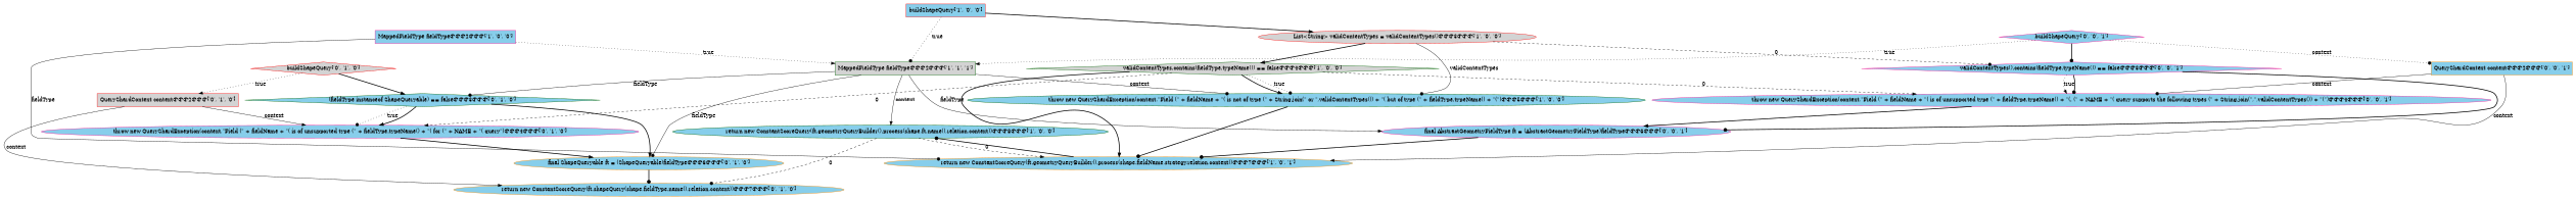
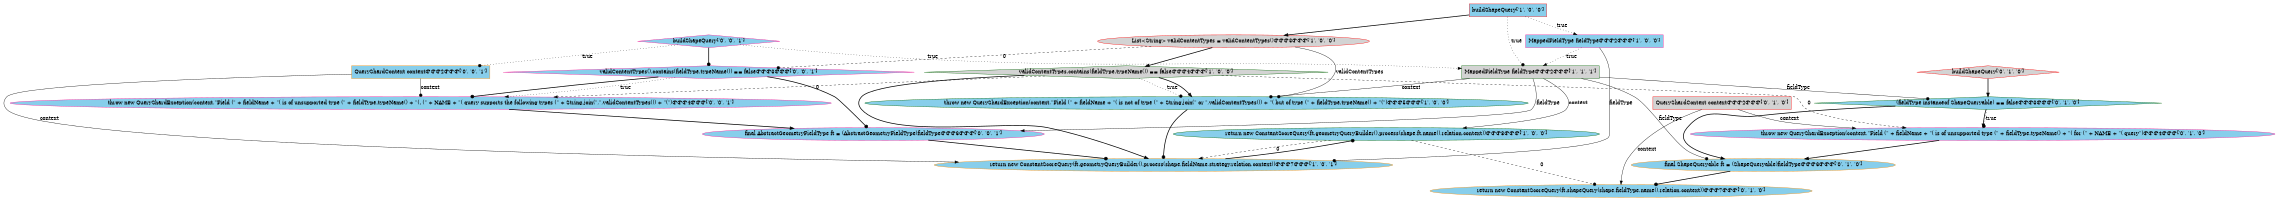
  digraph {
    node [color=deeppink fillcolor=skyblue shape=ellipse style=filled]
    edge [arrowhead=normal style=bold]
    n1 [color=darkgreen label="(fieldType instanceof ShapeQueryable) == false@@@3@@@['0', '1', '0']" shape=diamond]
    n2 [color=darkorange label="final ShapeQueryable ft = (ShapeQueryable)fieldType@@@6@@@['0', '1', '0']"]
    n3 [label="throw new QueryShardException(context,\"Field (\" + fieldName + \"( is of unsupported type (\" + fieldType.typeName() + \"( for (\" + NAME + \"( query\")@@@4@@@['0', '1', '0']"]
    n4 [color=darkorange label="return new ConstantScoreQuery(ft.shapeQuery(shape,fieldType.name(),relation,context))@@@7@@@['0', '1', '0']"]
    n5 [label="buildShapeQuery['0', '0', '1']" shape=diamond]
    n6 [color=darkorange label="QueryShardContext context@@@2@@@['0', '0', '1']" shape=box]
    n7 [color=darkgreen fillcolor=lightgrey label="MappedFieldType fieldType@@@2@@@['1', '1', '1']" shape=box]
    n8 [label="validContentTypes().contains(fieldType.typeName()) == false@@@3@@@['0', '0', '1']" shape=diamond]
    n9 [color=darkorange label="return new ConstantScoreQuery(ft.geometryQueryBuilder().process(shape,fieldName,strategy,relation,context))@@@7@@@['1', '0', '1']"]
    n10 [label="throw new QueryShardException(context,\"Field (\" + fieldName + \"( is of unsupported type (\" + fieldType.typeName() + \"(. (\" + NAME + \"( query supports the following types (\" + String.join(\",\",validContentTypes()) + \"(\")@@@4@@@['0', '0', '1']"]
    n11 [color=darkgreen label="throw new QueryShardException(context,\"Field (\" + fieldName + \"( is not of type (\" + String.join(\" or \",validContentTypes()) + \"( but of type (\" + fieldType.typeName() + \"(\")@@@5@@@['1', '0', '0']"]
    n12 [label="final AbstractGeometryFieldType ft = (AbstractGeometryFieldType)fieldType@@@6@@@['0', '0', '1']"]
    n13 [color=darkgreen label="return new ConstantScoreQuery(ft.geometryQueryBuilder().process(shape,ft.name(),relation,context))@@@8@@@['1', '0', '0']"]
    n14 [color=red fillcolor=lightgrey label="List<String> validContentTypes = validContentTypes()@@@3@@@['1', '0', '0']"]
    n15 [color=darkgreen fillcolor=lightgrey label="validContentTypes.contains(fieldType.typeName()) == false@@@4@@@['1', '0', '0']" shape=diamond]
    n16 [color=red fillcolor=lightgrey label="QueryShardContext context@@@2@@@['0', '1', '0']" shape=box]
    n17 [color=red label="buildShapeQuery['1', '0', '0']" shape=box]
    n18 [label="MappedFieldType fieldType@@@2@@@['1', '0', '0']" shape=box]
    n19 [color=red fillcolor=lightgrey label="buildShapeQuery['0', '1', '0']" shape=diamond]
    n1 -> n2
    n1 -> n3 [arrowhead=dot label=true style=dotted]
    n1 -> n3
    n2 -> n4 [arrowhead=dot]
    n3 -> n2
-   n5 -> n6 [arrowhead=dot label=context style=dotted]
+   n5 -> n6 [arrowhead=dot label=true style=dotted]
    n5 -> n7 [label=true style=dotted]
    n5 -> n8 [arrowhead=dot]
    n6 -> n9 [label=context style=solid]
    n6 -> n10 [arrowhead=dot label=context style=solid]
    n7 -> n1 [arrowhead=dot label=fieldType style=solid]
    n7 -> n2 [arrowhead=dot label=fieldType style=solid]
    n7 -> n11 [arrowhead=dot label=context style=solid]
    n7 -> n12 [label=fieldType style=solid]
    n7 -> n13 [label=context style=solid]
    n8 -> n10 [label=true style=dotted]
    n8 -> n10 [arrowhead=dot]
    n8 -> n12 [arrowhead=dot]
    n9 -> n13 [arrowhead=dot]
    n10 -> n12
    n11 -> n9 [arrowhead=dot]
    n12 -> n9 [arrowhead=dot]
    n13 -> n4 [arrowhead=dot label=0 style=dashed]
    n13 -> n9 [label=0 style=dashed]
    n14 -> n8 [arrowhead=dot label=0 style=dashed]
    n14 -> n11 [arrowhead=dot label=validContentTypes style=solid]
    n14 -> n15
    n15 -> n3 [label=0 style=dashed]
    n15 -> n9
    n15 -> n10 [label=0 style=dashed]
    n15 -> n11 [arrowhead=dot label=true style=dotted]
    n15 -> n11
    n16 -> n3 [label=context style=solid]
    n16 -> n4 [label=context style=solid]
    n17 -> n7 [arrowhead=dot label=true style=dotted]
    n17 -> n14
+   n17 -> n18 [label=true style=dotted]
    n18 -> n7 [label=true style=dotted]
    n18 -> n9 [arrowhead=dot label=fieldType style=solid]
    n19 -> n1
-   n19 -> n16 [label=true style=dotted]
  }
